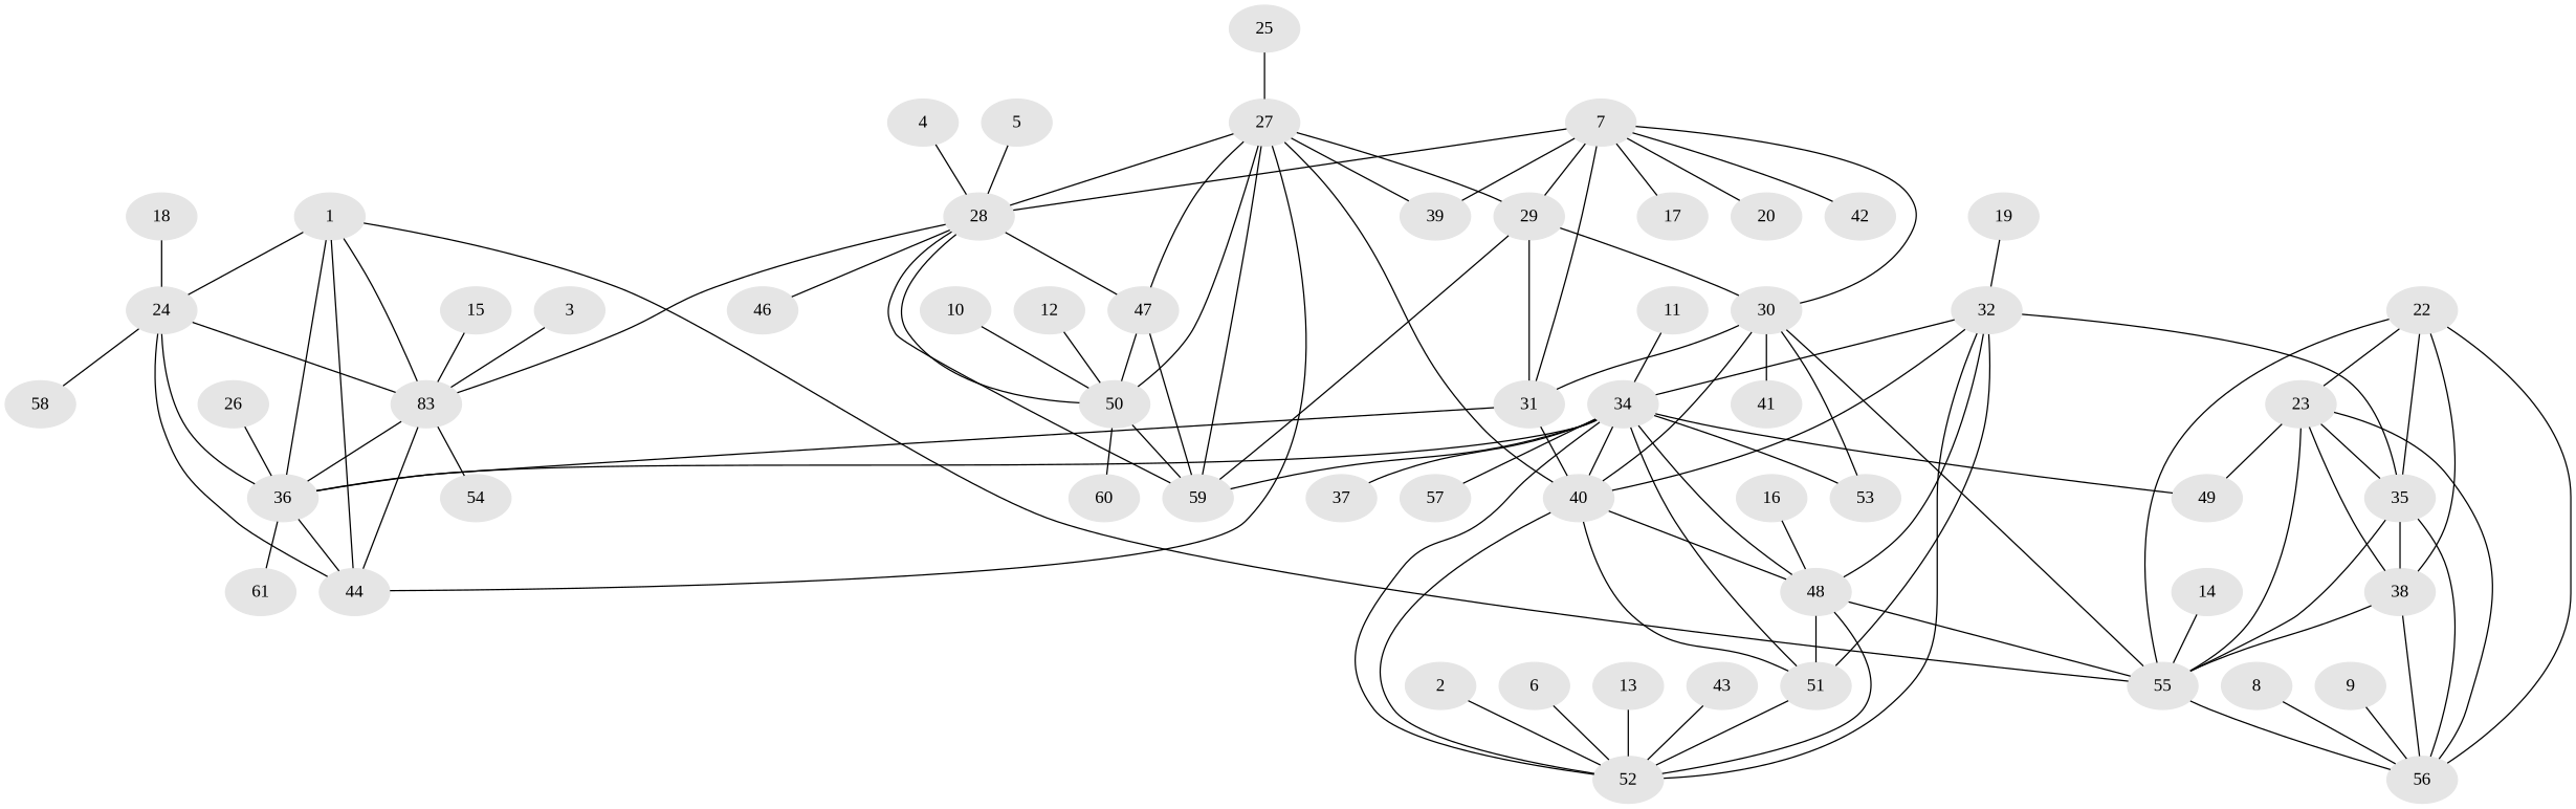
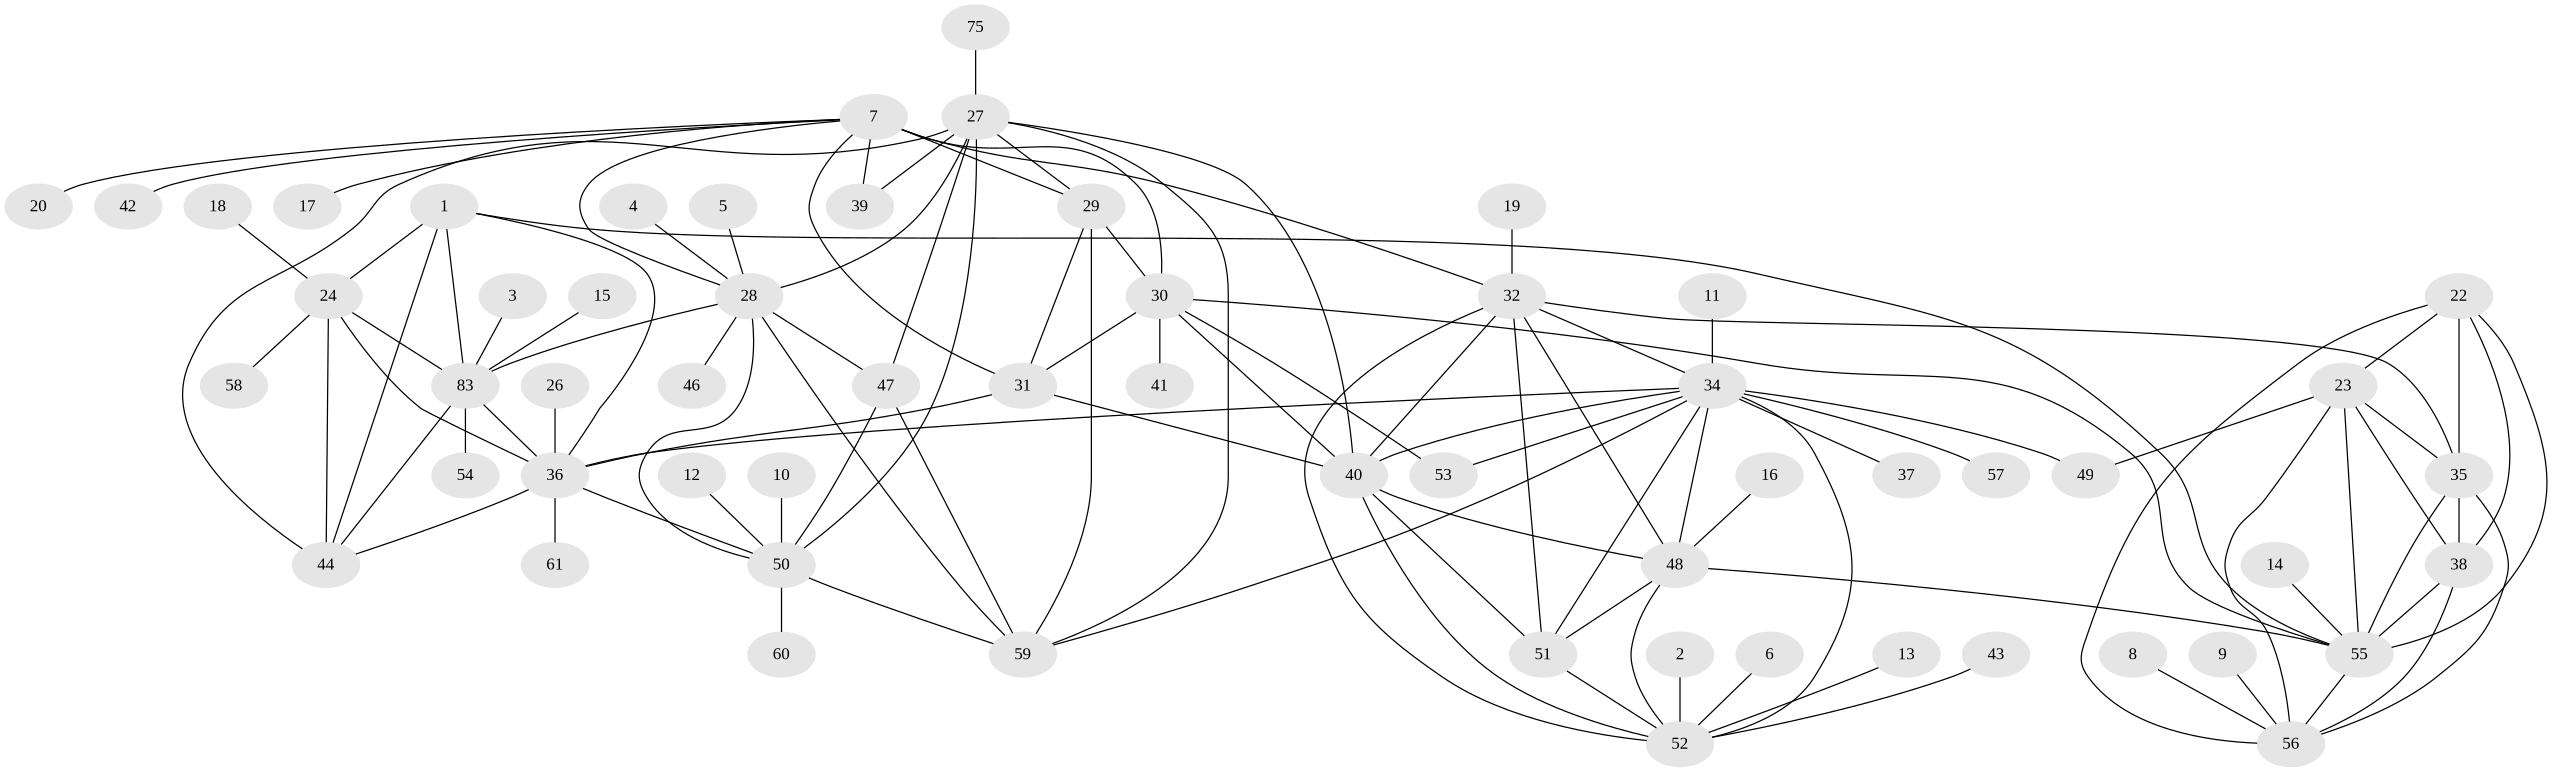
  graph {
    fontname="Liberation Serif"
    node [color=gray90 fontname="Liberation Serif" style=filled]
    edge [fontname="Liberation Serif" weight=1.0]
    1
    24
    n3 [label=83]
    36
    44
    55
    58
    54
    50
    61
    56
    2
    52
    3
    4
    28
    47
    59
    46
    5
    6
    7
    17
    20
    29
    30
    31
    32
    39
    42
    40
    41
    53
    34
    48
    35
    51
    8
    9
    10
    60
    11
    49
    37
    57
    12
    13
    14
    15
    16
    18
    19
    22
    23
    38
-   25
+   25 [label=75]
    27
    26
    43
    1 -- 24 [weight=2.0]
    1 -- n3
    1 -- 36
    1 -- 44
    1 -- 55
    24 -- n3 [weight=2.0]
    24 -- 36 [weight=2.0]
    24 -- 44 [weight=2.0]
    24 -- 58
    n3 -- 36
    n3 -- 44
    n3 -- 54
    36 -- 44
+   36 -- 50
    36 -- 61
    55 -- 56
    50 -- 59
    50 -- 60
    2 -- 52
    3 -- n3
    4 -- 28
    28 -- n3
    28 -- 50
    28 -- 47 [weight=2.0]
    28 -- 59
    28 -- 46
    47 -- 50 [weight=2.0]
    47 -- 59 [weight=2.0]
    5 -- 28
    6 -- 52
    7 -- 28
    7 -- 17
    7 -- 20
    7 -- 29 [weight=4.0]
    7 -- 30 [weight=2.0]
    7 -- 31 [weight=2.0]
+   7 -- 32
    7 -- 39
    7 -- 42
    29 -- 59 [weight=2.0]
    29 -- 30 [weight=2.0]
    29 -- 31 [weight=2.0]
    30 -- 55
    30 -- 31
    30 -- 40
    30 -- 41
    30 -- 53
    31 -- 36
    31 -- 40
    32 -- 52
    32 -- 40
    32 -- 34
    32 -- 48
    32 -- 35
    32 -- 51
    40 -- 52
    40 -- 48
    40 -- 51
    34 -- 36
    34 -- 52
    34 -- 59
    34 -- 40
    34 -- 53
    34 -- 48
    34 -- 51
    34 -- 49
    34 -- 37
    34 -- 57
    48 -- 55
    48 -- 52
    48 -- 51
    35 -- 55
    35 -- 56
    35 -- 38
    51 -- 52
    8 -- 56
    9 -- 56
    10 -- 50
    11 -- 34
    12 -- 50
    13 -- 52
    14 -- 55
    15 -- n3
    16 -- 48
    18 -- 24
    19 -- 32
    22 -- 55
    22 -- 56
    22 -- 35
    22 -- 23
    22 -- 38
    23 -- 55
    23 -- 56
    23 -- 35
    23 -- 49
    23 -- 38
    38 -- 55
    38 -- 56
    25 -- 27
    27 -- 44
    27 -- 50
    27 -- 28
    27 -- 47 [weight=2.0]
    27 -- 59
    27 -- 29
    27 -- 39
    27 -- 40
    26 -- 36
    43 -- 52
  }
